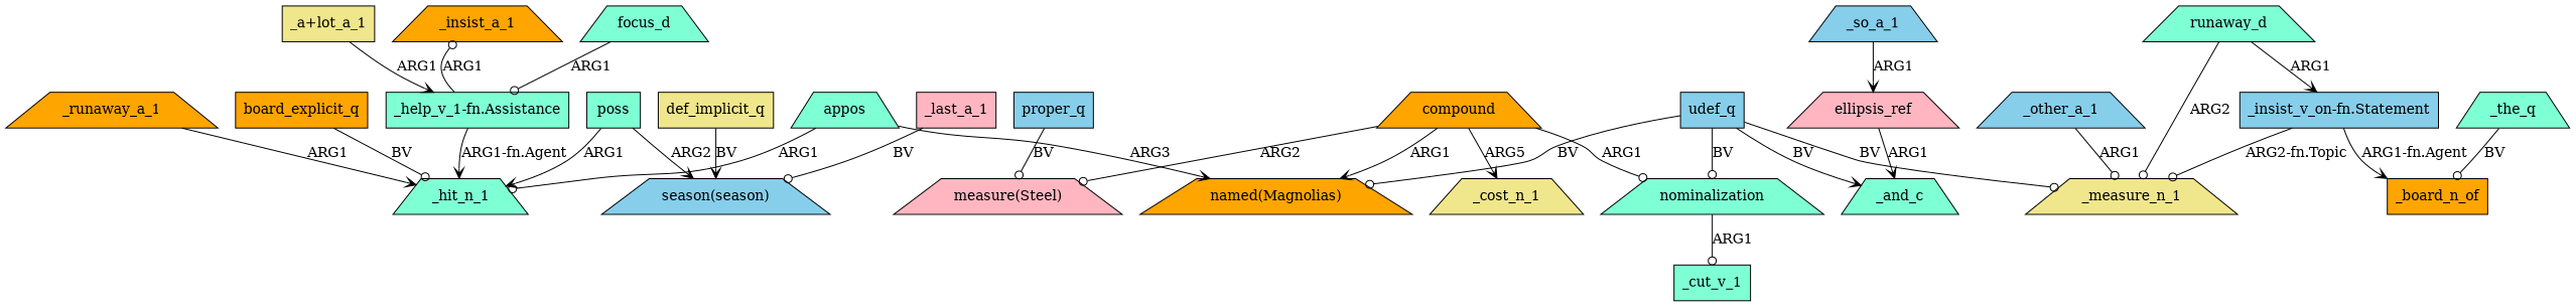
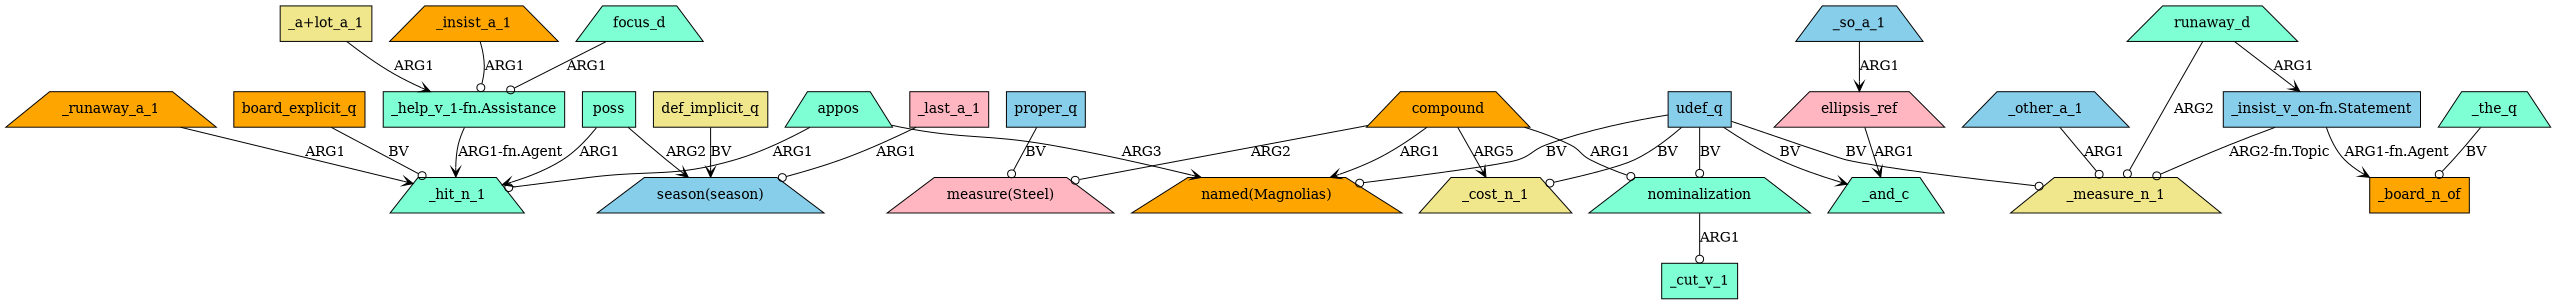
  digraph {
    node [fillcolor=aquamarine shape=trapezium style=filled]
    edge [arrowhead=odot]
    n1 [fillcolor=orange label=_insist_a_1]
    "_help_v_1-fn.Assistance" [shape=box]
    _hit_n_1
    compound [fillcolor=orange]
    n5 [fillcolor=lightpink label="measure(Steel)"]
    "named(Magnolias)" [fillcolor=orange]
    nominalization
    _cost_n_1 [fillcolor=khaki]
    _cut_v_1 [shape=box]
    _other_a_1 [fillcolor=skyblue]
    _measure_n_1 [fillcolor=khaki]
    focus_d
    _so_a_1 [fillcolor=skyblue]
    ellipsis_ref [fillcolor=lightpink]
    _and_c
    _runaway_a_1 [fillcolor=orange]
    udef_q [fillcolor=skyblue shape=box]
    "_a+lot_a_1" [fillcolor=khaki shape=box]
    n19 [fillcolor=orange label=board_explicit_q shape=box]
    n20 [label=runaway_d]
    "_insist_v_on-fn.Statement" [fillcolor=skyblue shape=box]
    _board_n_of [fillcolor=orange shape=box]
    _the_q
    poss [shape=box]
    "season(season)" [fillcolor=skyblue]
    appos
    proper_q [fillcolor=skyblue shape=box]
    def_implicit_q [fillcolor=khaki shape=box]
    _last_a_1 [fillcolor=lightpink shape=box]
-   "_help_v_1-fn.Assistance" -> n1 [label=ARG1]
+   n1 -> "_help_v_1-fn.Assistance" [label=ARG1]
    "_help_v_1-fn.Assistance" -> _hit_n_1 [arrowhead=vee label="ARG1-fn.Agent"]
    compound -> n5 [label=ARG2]
    compound -> "named(Magnolias)" [arrowhead=vee label=ARG1]
    compound -> nominalization [label=ARG1]
    compound -> _cost_n_1 [arrowhead=vee label=ARG5]
    nominalization -> _cut_v_1 [label=ARG1]
    _other_a_1 -> _measure_n_1 [label=ARG1]
    focus_d -> "_help_v_1-fn.Assistance" [label=ARG1]
    _so_a_1 -> ellipsis_ref [arrowhead=vee label=ARG1]
    ellipsis_ref -> _and_c [arrowhead=vee label=ARG1]
    _runaway_a_1 -> _hit_n_1 [arrowhead=vee label=ARG1]
    udef_q -> "named(Magnolias)" [label=BV]
    udef_q -> nominalization [label=BV]
+   udef_q -> _cost_n_1 [label=BV]
    udef_q -> _measure_n_1 [label=BV]
    udef_q -> _and_c [arrowhead=vee label=BV]
    "_a+lot_a_1" -> "_help_v_1-fn.Assistance" [arrowhead=vee label=ARG1]
    n19 -> _hit_n_1 [label=BV]
    n20 -> _measure_n_1 [label=ARG2]
    n20 -> "_insist_v_on-fn.Statement" [arrowhead=vee label=ARG1]
    "_insist_v_on-fn.Statement" -> _measure_n_1 [label="ARG2-fn.Topic"]
    "_insist_v_on-fn.Statement" -> _board_n_of [arrowhead=vee label="ARG1-fn.Agent"]
    _the_q -> _board_n_of [label=BV]
    poss -> _hit_n_1 [arrowhead=vee label=ARG1]
    poss -> "season(season)" [arrowhead=vee label=ARG2]
    appos -> _hit_n_1 [label=ARG1]
    appos -> "named(Magnolias)" [arrowhead=vee label=ARG3]
    proper_q -> n5 [label=BV]
    def_implicit_q -> "season(season)" [arrowhead=vee label=BV]
-   _last_a_1 -> "season(season)" [label=BV]
+   _last_a_1 -> "season(season)" [label=ARG1]
  }
